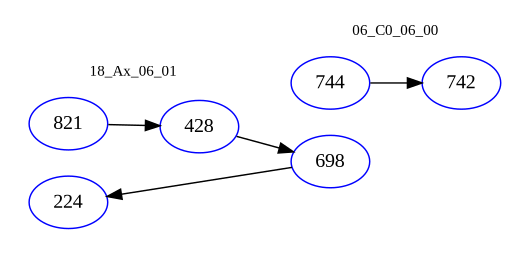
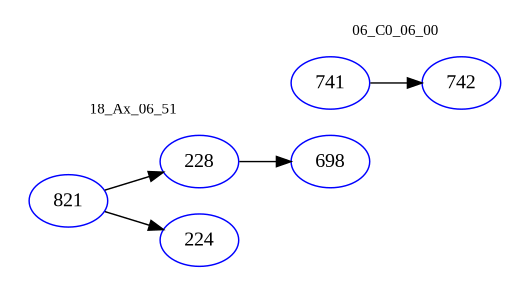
  digraph {
    fontname="Liberation Serif"
    rankdir=LR
    node [color=blue fontname="Liberation Serif"]
    edge [color=black fontname="Liberation Serif"]
    n1 [label=821]
    n2 [label=224]
-   n3 [label=428]
-   n4 [label=744]
+   n3 [label=228]
+   n4 [label=741]
    n5 [label=698]
    n6 [label=742]
    subgraph cluster_1 {
      color=white
      fontsize=10
-     label="18_Ax_06_01"
+     label="18_Ax_06_51"
      n1
      n2
      n3
    }
    subgraph cluster_2 {
      color=white
      fontsize=10
      label="06_C0_06_00"
      n4
      n5
      n6
    }
-   n5 -> n2
+   n1 -> n2
    n1 -> n3
    n3 -> n5
    n4 -> n6
  }
